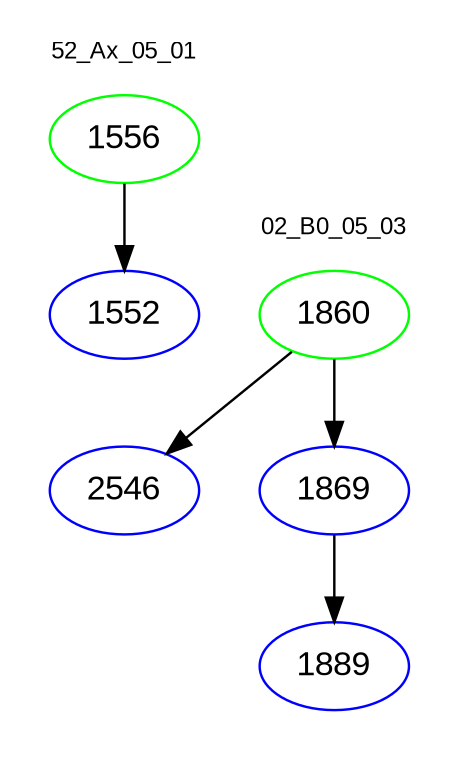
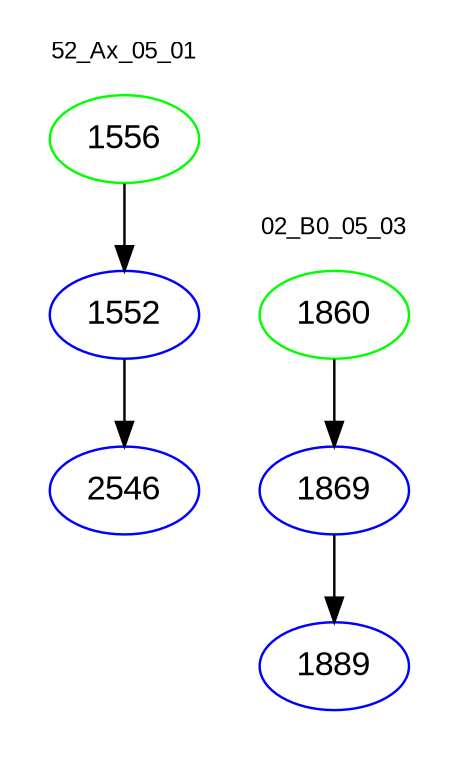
  digraph {
    fontname="Liberation Sans"
    node [color=blue fontname="Liberation Sans"]
    edge [color=black fontname="Liberation Sans"]
    n1 [color=green label=1556]
    n2 [label=1552]
    n3 [label=2546]
    n4 [color=green label=1860]
    n5 [label=1869]
    n6 [label=1889]
    subgraph cluster_1 {
      color=white
      fontsize=10
      label="52_Ax_05_01"
      n1
      n2
      n3
    }
    subgraph cluster_2 {
      color=white
      fontsize=10
      label="02_B0_05_03"
      n4
      n5
      n6
    }
    n1 -> n2
-   n4 -> n3
+   n2 -> n3
    n4 -> n5
    n5 -> n6
  }
